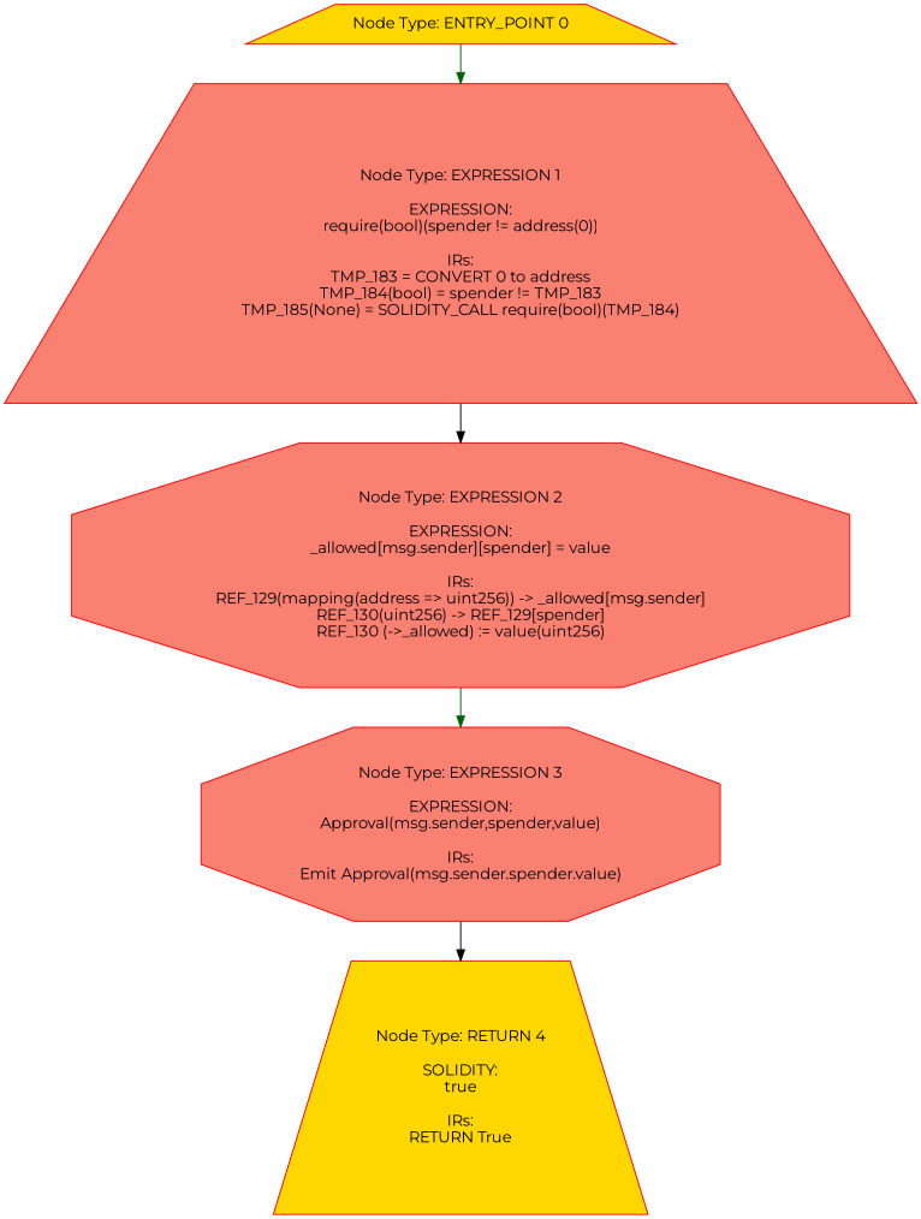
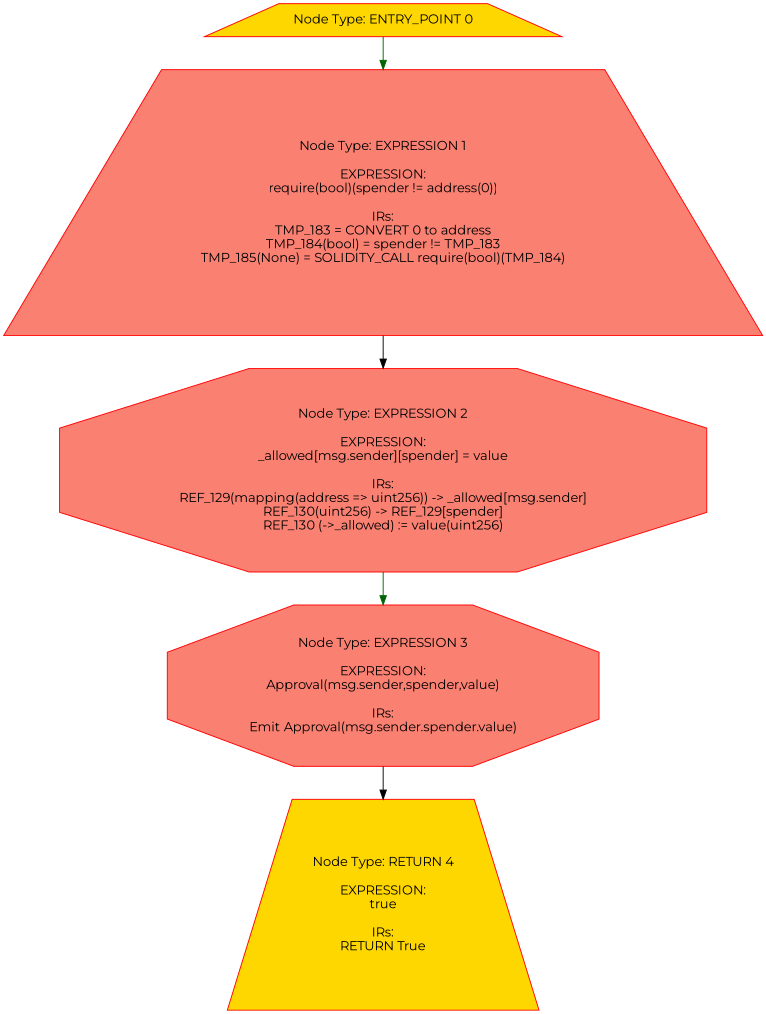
  digraph {
    fontname=Montserrat
    node [style=filled fillcolor=salmon color=red shape=trapezium fontname=Montserrat]
    edge [color=darkgreen fontname=Montserrat]
    n1 [label="Node Type: ENTRY_POINT 0\n" fillcolor=gold]
    n2 [label="Node Type: EXPRESSION 1\n\nEXPRESSION:\nrequire(bool)(spender != address(0))\n\nIRs:\nTMP_183 = CONVERT 0 to address\nTMP_184(bool) = spender != TMP_183\nTMP_185(None) = SOLIDITY_CALL require(bool)(TMP_184)"]
    n3 [label="Node Type: EXPRESSION 2\n\nEXPRESSION:\n_allowed[msg.sender][spender] = value\n\nIRs:\nREF_129(mapping(address => uint256)) -> _allowed[msg.sender]\nREF_130(uint256) -> REF_129[spender]\nREF_130 (->_allowed) := value(uint256)" shape=octagon]
    n4 [label="Node Type: EXPRESSION 3\n\nEXPRESSION:\nApproval(msg.sender,spender,value)\n\nIRs:\nEmit Approval(msg.sender.spender.value)" shape=octagon]
-   n5 [label="Node Type: RETURN 4\n\nSOLIDITY:\ntrue\n\nIRs:\nRETURN True" fillcolor=gold]
+   n5 [label="Node Type: RETURN 4\n\nEXPRESSION:\ntrue\n\nIRs:\nRETURN True" fillcolor=gold]
    n1 -> n2
    n2 -> n3 [color=black]
    n3 -> n4
    n4 -> n5 [color=black]
  }
